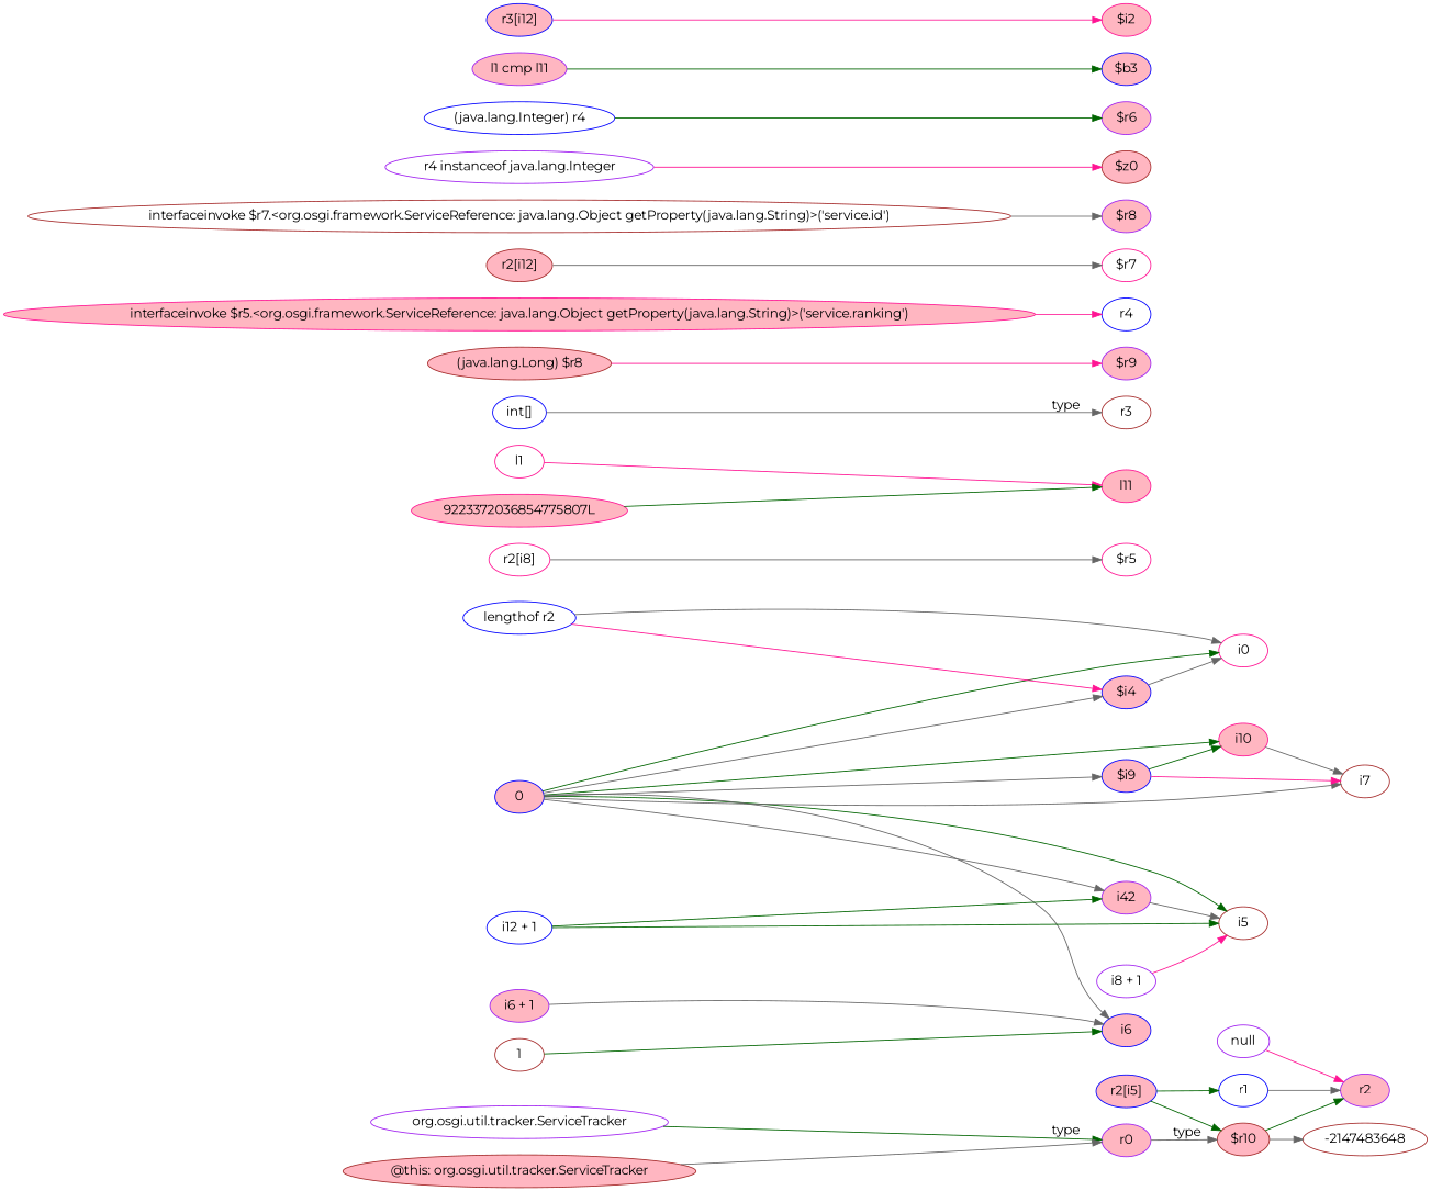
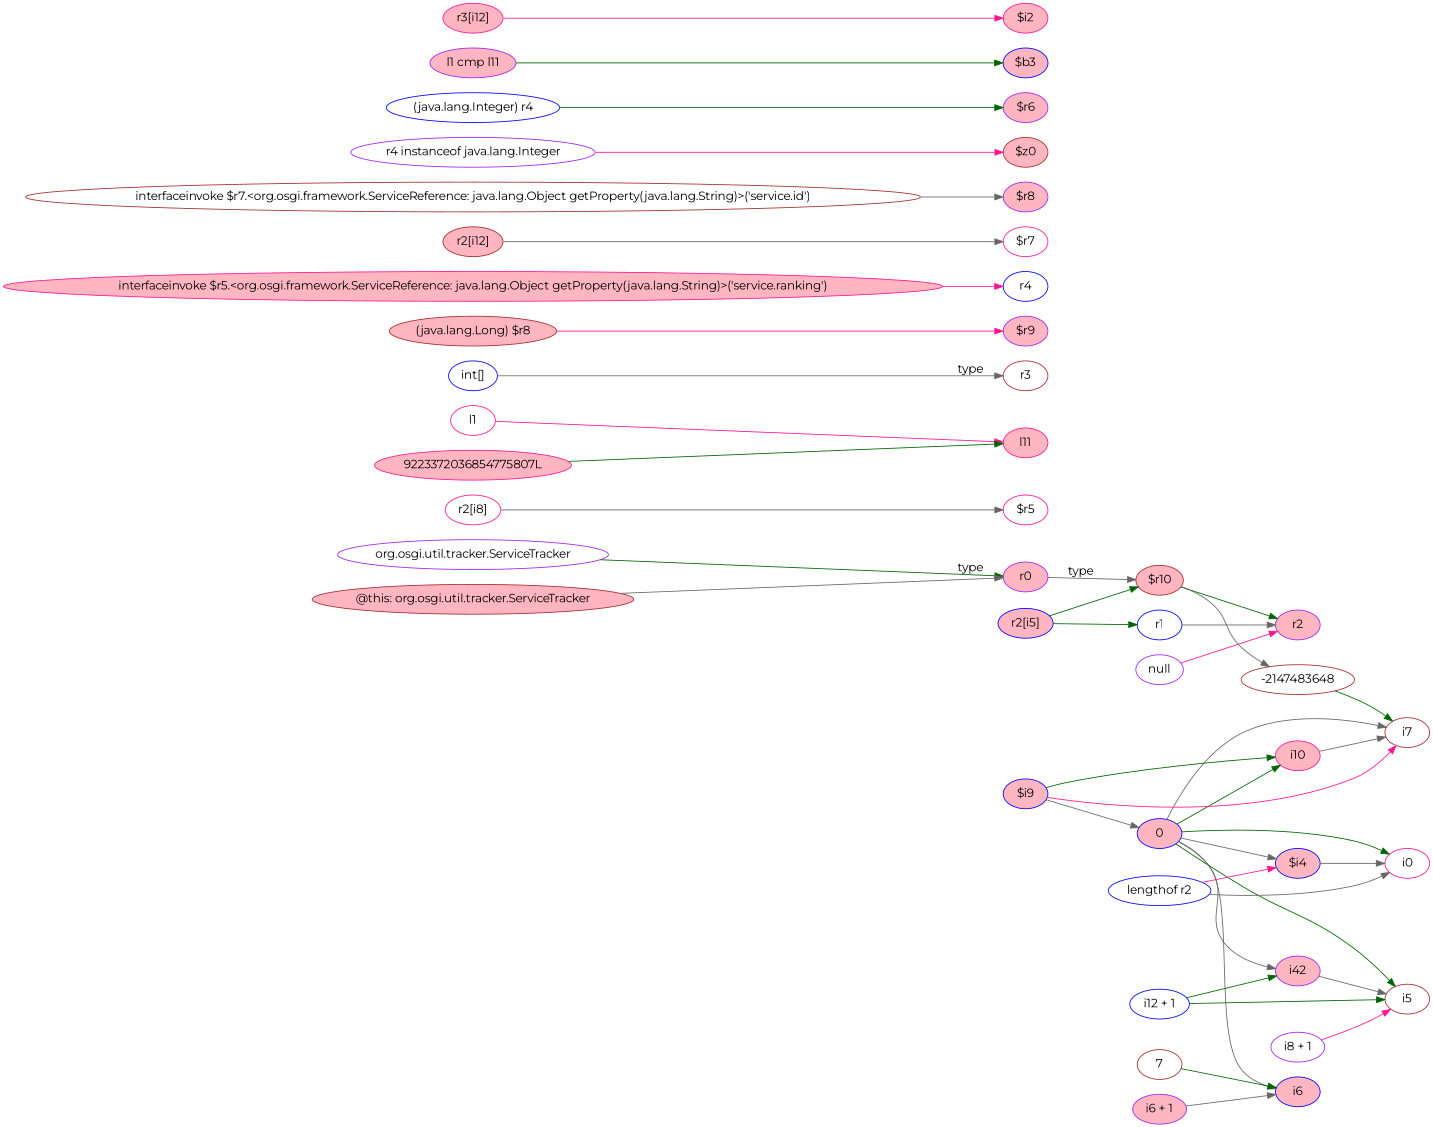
  digraph {
    fontname=Montserrat
    rankdir=LR
    node [color=purple fillcolor=lightpink fontname=Montserrat style=filled]
    edge [color=gray40 fontname=Montserrat]
    n1 [color=brown label="$r10"]
    n2 [label=r2]
    n3 [color=brown fillcolor=white label=-2147483648]
    n4 [color=blue fillcolor=white label=r1]
    n5 [fillcolor=white label="org.osgi.util.tracker.ServiceTracker"]
    n6 [label=r0]
    n7 [color=blue label=0]
    n8 [color=blue label="$i4"]
    n9 [label=i42]
    n10 [color=brown fillcolor=white label=i5]
    n11 [color=brown fillcolor=white label=i7]
    n12 [color=deeppink label=i10]
    n13 [color=blue label=i6]
    n14 [color=deeppink fillcolor=white label=i0]
    n15 [color=blue label="$i9"]
    n16 [color=deeppink fillcolor=white label="r2[i8]"]
    n17 [color=deeppink fillcolor=white label="$r5"]
    n18 [color=blue fillcolor=white label="i12 + 1"]
    n19 [fillcolor=white label=null]
    n20 [fillcolor=white label="i8 + 1"]
    n21 [color=blue fillcolor=white label="lengthof r2"]
    n22 [color=deeppink fillcolor=white label=l1]
    n23 [color=deeppink label=l11]
-   n24 [color=brown fillcolor=white label=1]
+   n24 [color=brown fillcolor=white label=7]
    n25 [color=blue fillcolor=white label="int[]"]
    n26 [color=brown fillcolor=white label=r3]
    n27 [color=blue label="r2[i5]"]
    n28 [color=brown label="(java.lang.Long) $r8"]
    n29 [label="$r9"]
    n30 [color=deeppink label="interfaceinvoke $r5.<org.osgi.framework.ServiceReference: java.lang.Object getProperty(java.lang.String)>('service.ranking')"]
    n31 [color=blue fillcolor=white label=r4]
    n32 [color=brown label="r2[i12]"]
    n33 [color=deeppink fillcolor=white label="$r7"]
    n34 [color=brown label="@this: org.osgi.util.tracker.ServiceTracker"]
    n35 [color=brown fillcolor=white label="interfaceinvoke $r7.<org.osgi.framework.ServiceReference: java.lang.Object getProperty(java.lang.String)>('service.id')"]
    n36 [label="$r8"]
    n37 [fillcolor=white label="r4 instanceof java.lang.Integer"]
    n38 [color=brown label="$z0"]
    n39 [color=blue fillcolor=white label="(java.lang.Integer) r4"]
    n40 [label="$r6"]
    n41 [color=deeppink label="9223372036854775807L"]
    n42 [label="i6 + 1"]
    n43 [label="l1 cmp l11"]
    n44 [color=blue label="$b3"]
-   n45 [color=blue label="r3[i12]"]
+   n45 [color=deeppink label="r3[i12]"]
    n46 [color=deeppink label="$i2"]
    n1 -> n2 [color=darkgreen]
    n1 -> n3
+   n3 -> n11 [color=darkgreen]
    n4 -> n2
    n5 -> n6 [color=darkgreen label=type]
    n6 -> n1 [label=type]
    n7 -> n8
    n7 -> n9
    n7 -> n10 [color=darkgreen]
    n7 -> n11
    n7 -> n12 [color=darkgreen]
    n7 -> n13
    n7 -> n14 [color=darkgreen]
-   n7 -> n15
+   n15 -> n7
    n8 -> n14
    n9 -> n10
    n12 -> n11
    n15 -> n11 [color=deeppink]
    n15 -> n12 [color=darkgreen]
    n16 -> n17
    n18 -> n9 [color=darkgreen]
    n18 -> n10 [color=darkgreen]
    n19 -> n2 [color=deeppink]
    n20 -> n10 [color=deeppink]
    n21 -> n8 [color=deeppink]
    n21 -> n14
    n22 -> n23 [color=deeppink]
    n24 -> n13 [color=darkgreen]
    n25 -> n26 [label=type]
    n27 -> n1 [color=darkgreen]
    n27 -> n4 [color=darkgreen]
    n28 -> n29 [color=deeppink]
    n30 -> n31 [color=deeppink]
    n32 -> n33
    n34 -> n6
    n35 -> n36
    n37 -> n38 [color=deeppink]
    n39 -> n40 [color=darkgreen]
    n41 -> n23 [color=darkgreen]
    n42 -> n13
    n43 -> n44 [color=darkgreen]
    n45 -> n46 [color=deeppink]
  }
